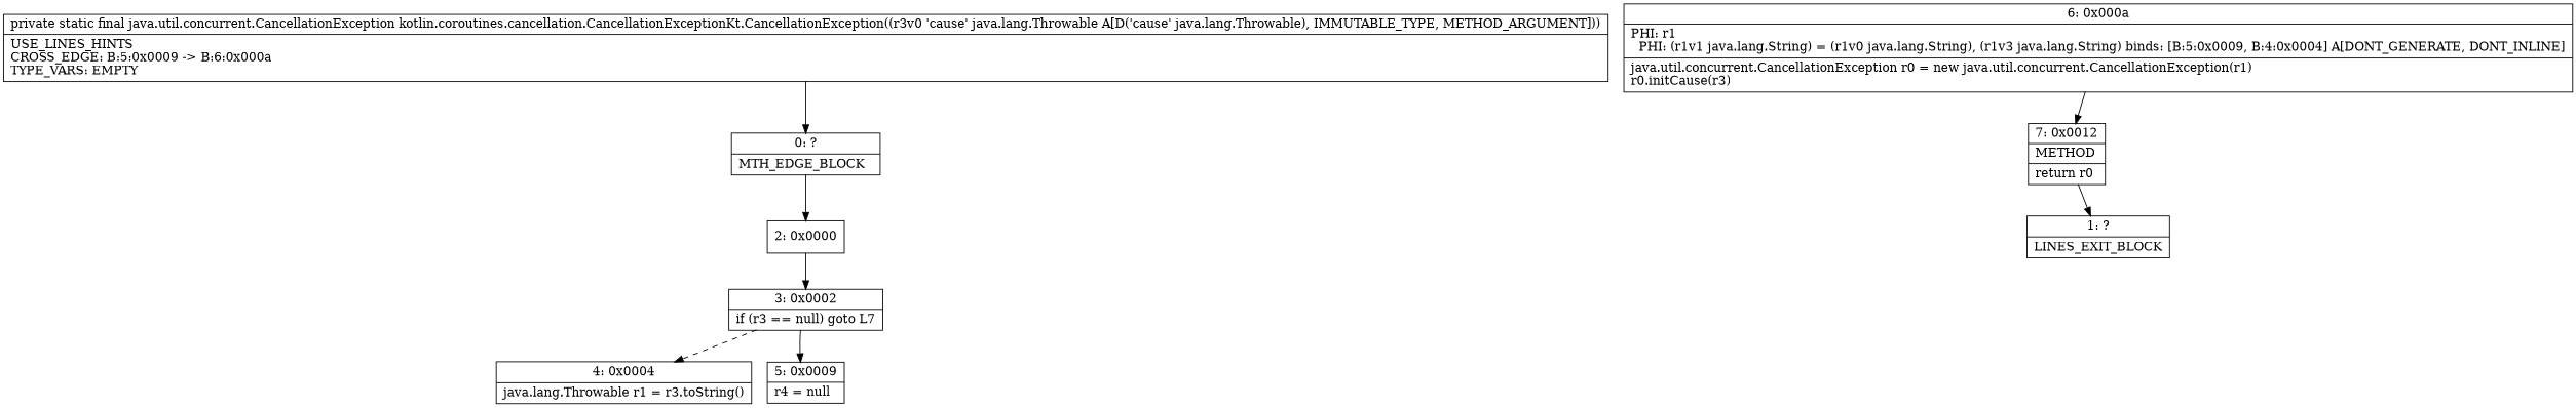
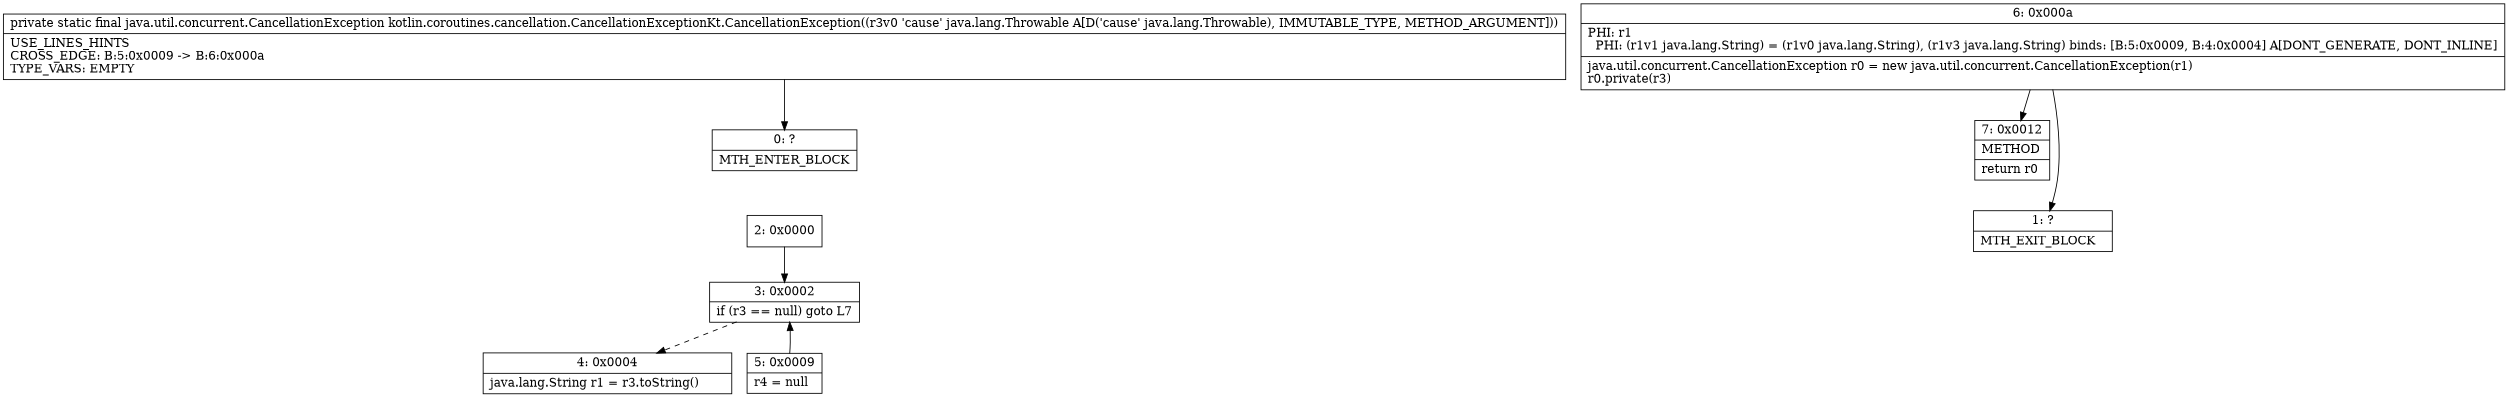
  digraph {
    node [shape=record]
-   n1 [label="{0\:\ ?|MTH_EDGE_BLOCK\l}"]
+   n1 [label="{0\:\ ?|MTH_ENTER_BLOCK\l}"]
    n2 [label="{2\:\ 0x0000}"]
    n3 [label="{3\:\ 0x0002|if (r3 == null) goto L7\l}"]
-   n4 [label="{4\:\ 0x0004|java.lang.Throwable r1 = r3.toString()\l}"]
+   n4 [label="{4\:\ 0x0004|java.lang.String r1 = r3.toString()\l}"]
    n5 [label="{5\:\ 0x0009|r4 = null\l}"]
-   n6 [label="{6\:\ 0x000a|PHI: r1 \l  PHI: (r1v1 java.lang.String) = (r1v0 java.lang.String), (r1v3 java.lang.String) binds: [B:5:0x0009, B:4:0x0004] A[DONT_GENERATE, DONT_INLINE]\l|java.util.concurrent.CancellationException r0 = new java.util.concurrent.CancellationException(r1)\lr0.initCause(r3)\l}"]
+   n6 [label="{6\:\ 0x000a|PHI: r1 \l  PHI: (r1v1 java.lang.String) = (r1v0 java.lang.String), (r1v3 java.lang.String) binds: [B:5:0x0009, B:4:0x0004] A[DONT_GENERATE, DONT_INLINE]\l|java.util.concurrent.CancellationException r0 = new java.util.concurrent.CancellationException(r1)\lr0.private(r3)\l}"]
    n7 [label="{7\:\ 0x0012|METHOD\l|return r0\l}"]
-   n8 [label="{1\:\ ?|LINES_EXIT_BLOCK\l}"]
+   n8 [label="{1\:\ ?|MTH_EXIT_BLOCK\l}"]
    n9 [label="{private static final java.util.concurrent.CancellationException kotlin.coroutines.cancellation.CancellationExceptionKt.CancellationException((r3v0 'cause' java.lang.Throwable A[D('cause' java.lang.Throwable), IMMUTABLE_TYPE, METHOD_ARGUMENT]))  | USE_LINES_HINTS\lCROSS_EDGE: B:5:0x0009 \-\> B:6:0x000a\lTYPE_VARS: EMPTY\l}"]
-   n1 -> n2
    n2 -> n3
    n3 -> n4 [style=dashed]
-   n3 -> n5
+   n5 -> n3
    n6 -> n7
-   n7 -> n8
+   n6 -> n8
    n9 -> n1
  }
